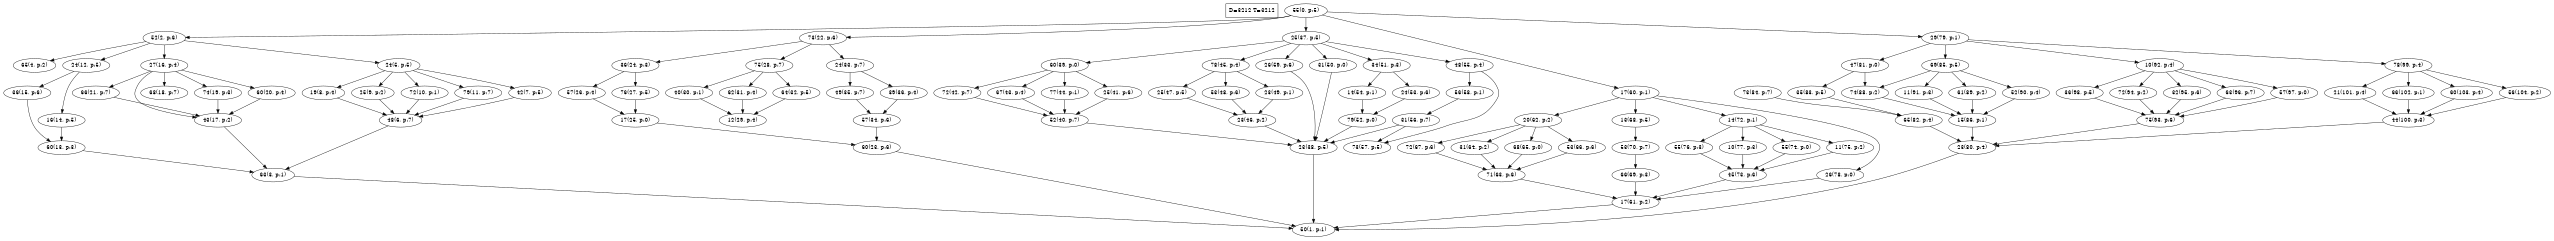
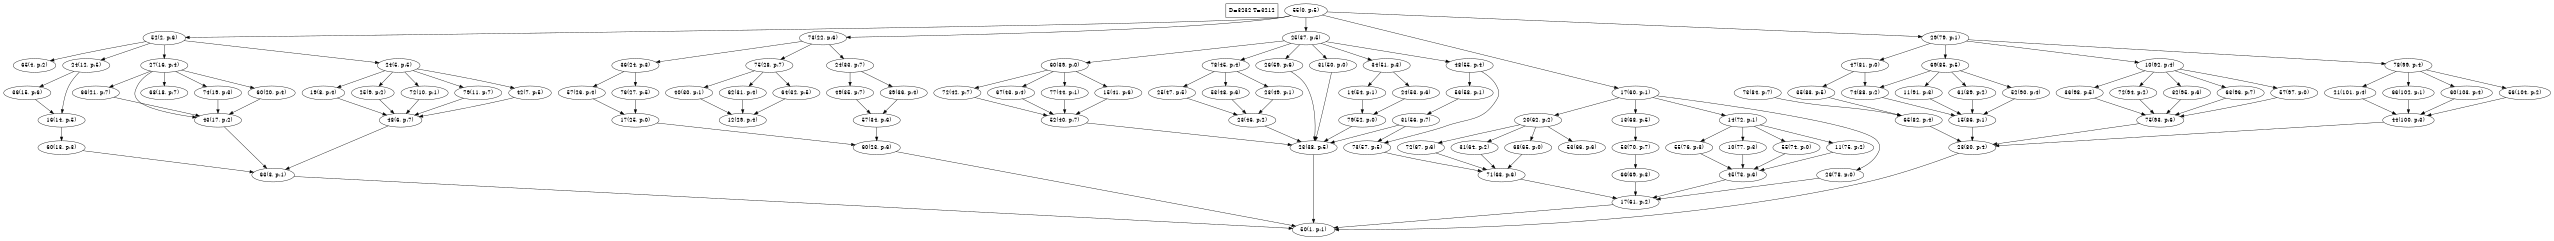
  digraph {
-   n1 [label="D=3212 T=3212" shape=box]
+   n1 [label="D=3232 T=3212" shape=box]
    n2 [label="55(0, p:5)"]
    n3 [label="52(2, p:6)"]
    n4 [label="73(22, p:6)"]
    n5 [label="25(37, p:5)"]
    n6 [label="17(60, p:1)"]
    n7 [label="29(79, p:1)"]
    n8 [label="65(4, p:2)"]
    n9 [label="24(5, p:5)"]
    n10 [label="24(12, p:5)"]
    n11 [label="27(16, p:4)"]
    n12 [label="36(24, p:3)"]
    n13 [label="75(28, p:7)"]
    n14 [label="24(33, p:7)"]
    n15 [label="60(39, p:0)"]
    n16 [label="78(45, p:4)"]
    n17 [label="31(50, p:0)"]
    n18 [label="34(51, p:3)"]
    n19 [label="48(55, p:4)"]
    n20 [label="26(59, p:6)"]
    n21 [label="20(62, p:2)"]
    n22 [label="13(68, p:5)"]
    n23 [label="14(72, p:1)"]
    n24 [label="26(78, p:0)"]
    n25 [label="47(81, p:0)"]
    n26 [label="69(85, p:5)"]
    n27 [label="10(92, p:4)"]
    n28 [label="78(99, p:4)"]
    n29 [label="50(1, p:1)"]
    n30 [label="42(7, p:5)"]
    n31 [label="19(8, p:4)"]
    n32 [label="25(9, p:2)"]
    n33 [label="72(10, p:1)"]
    n34 [label="79(11, p:7)"]
    n35 [label="16(14, p:5)"]
    n36 [label="36(15, p:6)"]
    n37 [label="68(18, p:7)"]
    n38 [label="74(19, p:3)"]
    n39 [label="60(20, p:4)"]
    n40 [label="66(21, p:7)"]
    n41 [label="43(17, p:2)"]
    n42 [label="63(3, p:1)"]
    n43 [label="48(6, p:7)"]
    n44 [label="60(13, p:3)"]
    n45 [label="57(26, p:4)"]
    n46 [label="76(27, p:5)"]
    n47 [label="40(30, p:1)"]
    n48 [label="62(31, p:4)"]
    n49 [label="64(32, p:5)"]
    n50 [label="49(35, p:7)"]
    n51 [label="39(36, p:4)"]
    n52 [label="60(23, p:6)"]
    n53 [label="17(25, p:0)"]
    n54 [label="12(29, p:4)"]
    n55 [label="57(34, p:6)"]
-   n56 [label="25(41, p:6)"]
+   n56 [label="15(41, p:6)"]
    n57 [label="72(42, p:7)"]
    n58 [label="67(43, p:4)"]
    n59 [label="77(44, p:1)"]
    n60 [label="25(47, p:5)"]
    n61 [label="53(48, p:6)"]
    n62 [label="23(49, p:1)"]
    n63 [label="23(38, p:5)"]
    n64 [label="24(53, p:6)"]
    n65 [label="14(54, p:1)"]
    n66 [label="73(57, p:5)"]
    n67 [label="56(58, p:1)"]
    n68 [label="52(40, p:7)"]
    n69 [label="23(46, p:2)"]
    n70 [label="79(52, p:0)"]
    n71 [label="31(56, p:7)"]
    n72 [label="31(64, p:2)"]
    n73 [label="68(65, p:0)"]
    n74 [label="53(66, p:6)"]
    n75 [label="72(67, p:6)"]
    n76 [label="53(70, p:7)"]
    n77 [label="55(74, p:0)"]
    n78 [label="11(75, p:2)"]
    n79 [label="55(76, p:3)"]
    n80 [label="10(77, p:3)"]
    n81 [label="17(61, p:2)"]
    n82 [label="71(63, p:6)"]
    n83 [label="66(69, p:3)"]
    n84 [label="45(73, p:6)"]
    n85 [label="35(83, p:5)"]
    n86 [label="74(88, p:2)"]
    n87 [label="61(89, p:2)"]
    n88 [label="52(90, p:4)"]
    n89 [label="11(91, p:3)"]
    n90 [label="72(94, p:2)"]
    n91 [label="32(95, p:6)"]
    n92 [label="63(96, p:7)"]
    n93 [label="57(97, p:0)"]
    n94 [label="36(98, p:5)"]
    n95 [label="21(101, p:4)"]
    n96 [label="66(102, p:1)"]
    n97 [label="60(103, p:4)"]
    n98 [label="56(104, p:2)"]
    n99 [label="23(80, p:4)"]
    n100 [label="65(82, p:4)"]
    n101 [label="73(84, p:7)"]
    n102 [label="15(86, p:1)"]
    n103 [label="75(93, p:6)"]
    n104 [label="44(100, p:3)"]
    n2 -> n3
    n2 -> n4
    n2 -> n5
    n2 -> n6
    n2 -> n7
    n3 -> n8
    n3 -> n9
    n3 -> n10
    n3 -> n11
    n4 -> n12
    n4 -> n13
    n4 -> n14
    n5 -> n15
    n5 -> n16
    n5 -> n17
    n5 -> n18
    n5 -> n19
    n5 -> n20
    n6 -> n21
    n6 -> n22
    n6 -> n23
    n6 -> n24
    n7 -> n25
    n7 -> n26
    n7 -> n27
    n7 -> n28
    n9 -> n30
    n9 -> n31
    n9 -> n32
    n9 -> n33
    n9 -> n34
    n10 -> n35
    n10 -> n36
    n11 -> n37
    n11 -> n38
    n11 -> n39
    n11 -> n40
    n11 -> n41
    n12 -> n45
    n12 -> n46
    n13 -> n47
    n13 -> n48
    n13 -> n49
    n14 -> n50
    n14 -> n51
    n15 -> n56
    n15 -> n57
    n15 -> n58
    n15 -> n59
    n16 -> n60
    n16 -> n61
    n16 -> n62
    n17 -> n63
    n18 -> n64
    n18 -> n65
    n19 -> n66
    n19 -> n67
    n20 -> n63
    n21 -> n72
    n21 -> n73
    n21 -> n74
    n21 -> n75
    n22 -> n76
    n23 -> n77
    n23 -> n78
    n23 -> n79
    n23 -> n80
    n24 -> n81
    n25 -> n85
    n25 -> n86
    n26 -> n86
    n26 -> n87
    n26 -> n88
    n26 -> n89
    n27 -> n90
    n27 -> n91
    n27 -> n92
    n27 -> n93
    n27 -> n94
    n28 -> n95
    n28 -> n96
    n28 -> n97
    n28 -> n98
    n30 -> n43
    n31 -> n43
    n32 -> n43
    n33 -> n43
    n34 -> n43
    n35 -> n44
-   n36 -> n44
+   n36 -> n35
    n38 -> n41
    n39 -> n41
    n40 -> n41
    n41 -> n42
    n42 -> n29
    n43 -> n42
    n44 -> n42
    n45 -> n53
    n46 -> n53
    n47 -> n54
    n48 -> n54
    n49 -> n54
    n50 -> n55
    n51 -> n55
    n52 -> n29
    n53 -> n52
    n55 -> n52
    n56 -> n68
    n57 -> n68
    n58 -> n68
    n59 -> n68
    n60 -> n69
    n61 -> n69
    n62 -> n69
    n63 -> n29
    n64 -> n70
    n65 -> n70
    n67 -> n71
    n68 -> n63
    n69 -> n63
    n70 -> n63
    n71 -> n63
    n71 -> n66
    n72 -> n82
    n73 -> n82
-   n74 -> n82
+   n66 -> n82
    n75 -> n82
    n76 -> n83
    n77 -> n84
    n78 -> n84
    n79 -> n84
    n80 -> n84
    n81 -> n29
    n82 -> n81
    n83 -> n81
    n84 -> n81
    n85 -> n100
    n86 -> n102
    n87 -> n102
    n88 -> n102
    n89 -> n102
    n90 -> n103
    n91 -> n103
    n92 -> n103
    n93 -> n103
    n94 -> n103
    n95 -> n104
    n96 -> n104
    n97 -> n104
    n98 -> n104
    n99 -> n29
    n100 -> n99
    n101 -> n100
    n102 -> n99
    n103 -> n99
    n104 -> n99
  }
